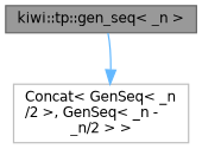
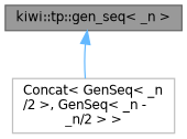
  digraph {
    node [fontname=Helvetica fontsize=10 shape=box style=filled]
    n1 [color=gray40 fillcolor=grey60 fontcolor=black height=0.2 label="kiwi::tp::gen_seq\< _n \>" width=0.4]
    n2 [color=grey75 fillcolor=white height=0.2 label="Concat\< GenSeq\< _n\l/2 \>, GenSeq\< _n - \l_n/2 \> \>" width=0.4]
-   n2 -> n1 [color=steelblue1 dir=back fontname=Helvetica fontsize=10 labelfontname=Helvetica labelfontsize=10 style=solid]
+   n1 -> n2 [color=steelblue1 dir=back fontname=Helvetica fontsize=10 labelfontname=Helvetica labelfontsize=10 style=solid]
  }
